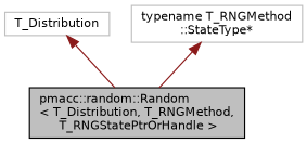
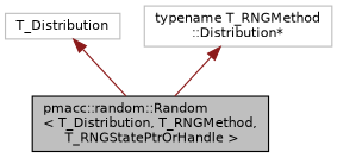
  digraph {
    node [color=grey75 fillcolor=white fontname=Helvetica fontsize=10 shape=record style=filled]
    edge [color=firebrick4 dir=back fontname=Helvetica fontsize=10 labelfontname=Helvetica labelfontsize=10 style=solid]
    n1 [color=black fillcolor=grey75 fontcolor=black height=0.2 label="pmacc::random::Random\l\< T_Distribution, T_RNGMethod,\l T_RNGStatePtrOrHandle \>" width=0.4]
    n2 [height=0.2 label=T_Distribution width=0.4]
-   n3 [height=0.2 label="typename T_RNGMethod\l::StateType*" width=0.4]
+   n3 [height=0.2 label="typename T_RNGMethod\l::Distribution*" width=0.4]
    n2 -> n1
    n3 -> n1
  }
